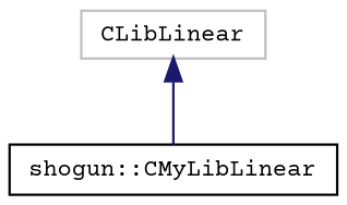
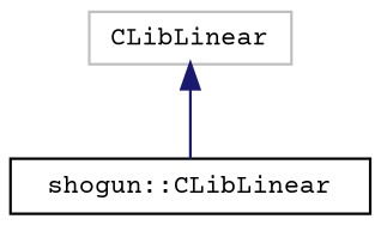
  digraph {
    rankdir=TB
    fontname="Courier Prime"
    node [fillcolor=white fontname="Courier Prime" fontsize=10 shape=record style=filled]
    n1 [color=grey75 height=0.2 label=CLibLinear width=0.4]
-   n2 [color=black height=0.2 label="shogun::CMyLibLinear" width=0.4]
+   n2 [color=black height=0.2 label="shogun::CLibLinear" width=0.4]
    n1 -> n2 [color=midnightblue dir=back fontname="Courier Prime" fontsize=10 labelfontname=Helvetica labelfontsize=10 style=solid]
  }
